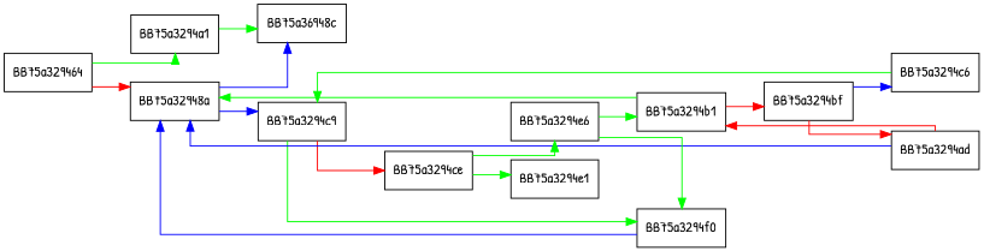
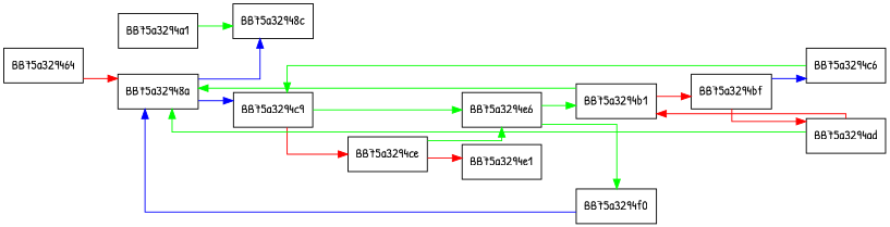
  digraph {
    fontname="Patrick Hand"
    rankdir=LR
    splines=ortho
    node [fontname="Patrick Hand" shape=box]
    edge [color=green fontname="Patrick Hand"]
    BB75a329464
    BB75a3294a1
    BB75a32948a
-   BB75a32948c [label=BB75a36948c]
+   BB75a32948c
    BB75a3294c9
    BB75a3294ad
    BB75a3294b1
    BB75a3294bf
    BB75a3294c6
    BB75a3294e6
    BB75a3294ce
    BB75a3294f0
    BB75a3294e1
-   BB75a329464 -> BB75a3294a1
    BB75a329464 -> BB75a32948a [color=red]
    BB75a3294a1 -> BB75a32948c
    BB75a32948a -> BB75a32948c [color=blue]
    BB75a32948a -> BB75a3294c9 [color=blue]
-   BB75a3294c9 -> BB75a3294f0
+   BB75a3294c9 -> BB75a3294e6
    BB75a3294c9 -> BB75a3294ce [color=red]
-   BB75a3294ad -> BB75a32948a [color=blue]
+   BB75a3294ad -> BB75a32948a
    BB75a3294ad -> BB75a3294b1 [color=red]
    BB75a3294b1 -> BB75a32948a
    BB75a3294b1 -> BB75a3294bf [color=red]
    BB75a3294bf -> BB75a3294ad [color=red]
    BB75a3294bf -> BB75a3294c6 [color=blue]
    BB75a3294c6 -> BB75a3294c9
    BB75a3294e6 -> BB75a3294b1
    BB75a3294e6 -> BB75a3294f0
    BB75a3294ce -> BB75a3294e6
-   BB75a3294ce -> BB75a3294e1
+   BB75a3294ce -> BB75a3294e1 [color=red]
    BB75a3294f0 -> BB75a32948a [color=blue]
  }
